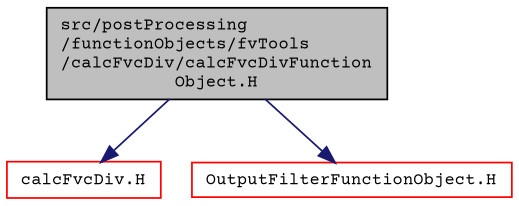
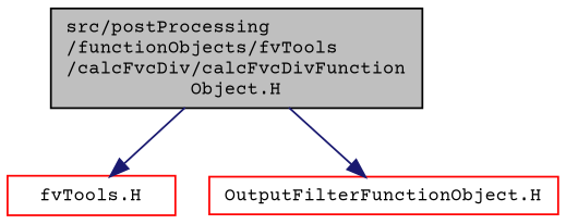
  digraph {
    fontname="Courier Prime"
    node [color=red fontname="Courier Prime" fontsize=10 shape=record]
    edge [color=midnightblue fontname="Courier Prime" fontsize=10 labelfontname=FreeSans labelfontsize=10 style=solid]
    n1 [color=black fillcolor=grey75 fontcolor=black height=0.2 label="src/postProcessing\l/functionObjects/fvTools\l/calcFvcDiv/calcFvcDivFunction\lObject.H" style=filled width=0.4]
-   n2 [height=0.2 label="calcFvcDiv.H" width=0.4]
+   n2 [height=0.2 label="fvTools.H" width=0.4]
    n3 [height=0.2 label="OutputFilterFunctionObject.H" width=0.4]
    n1 -> n2
    n1 -> n3
  }
